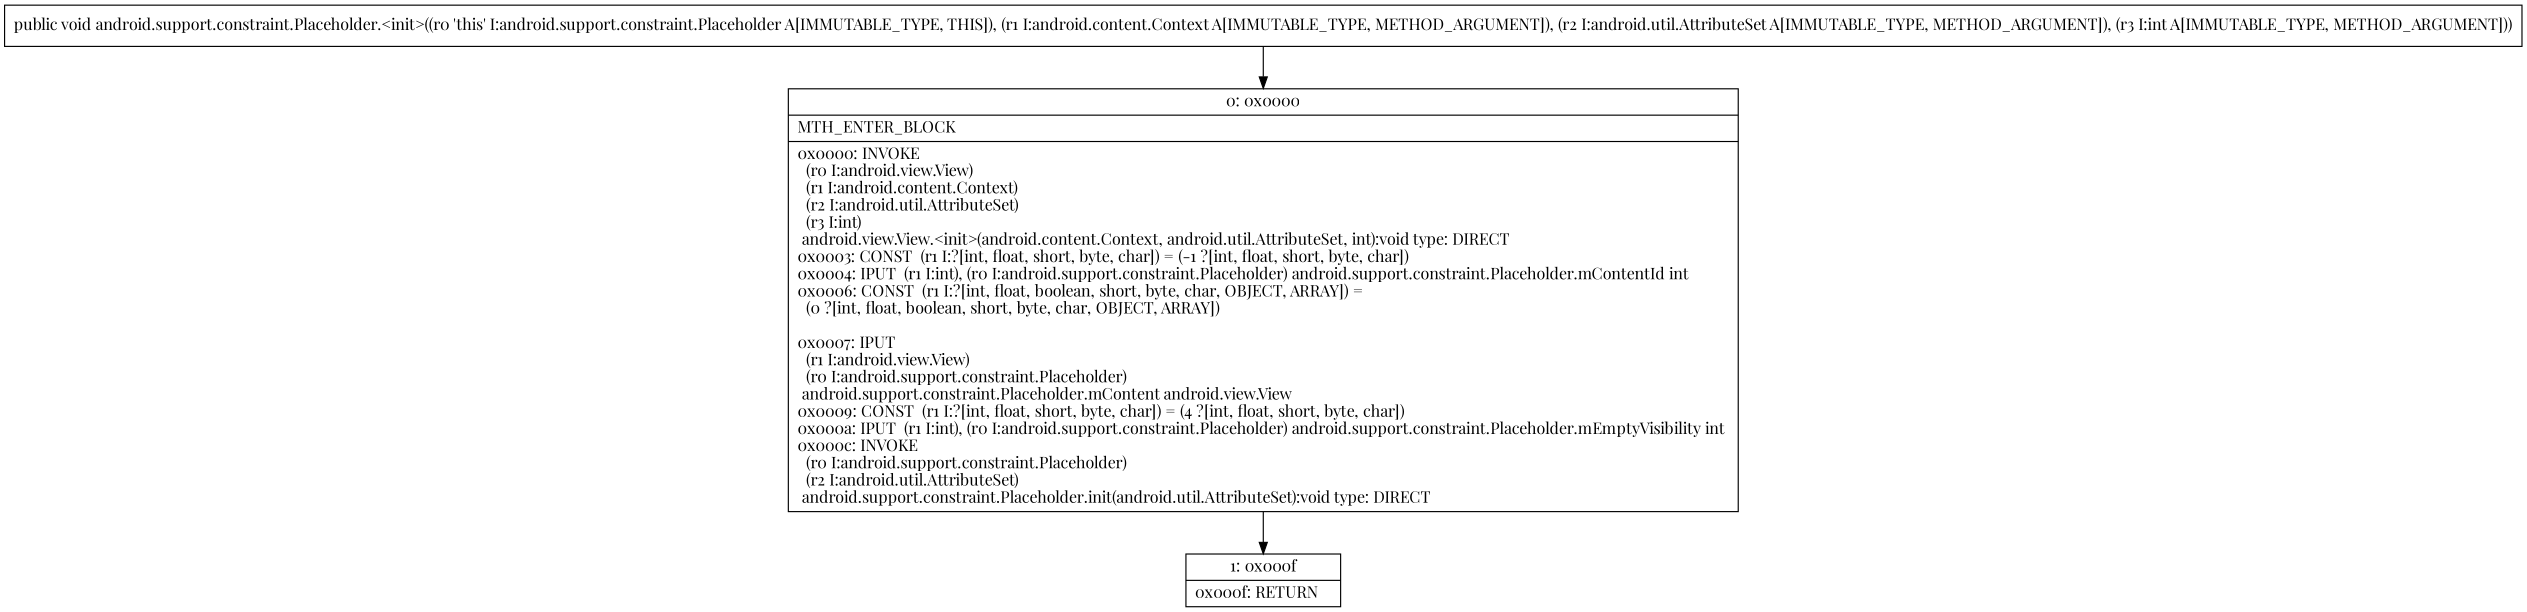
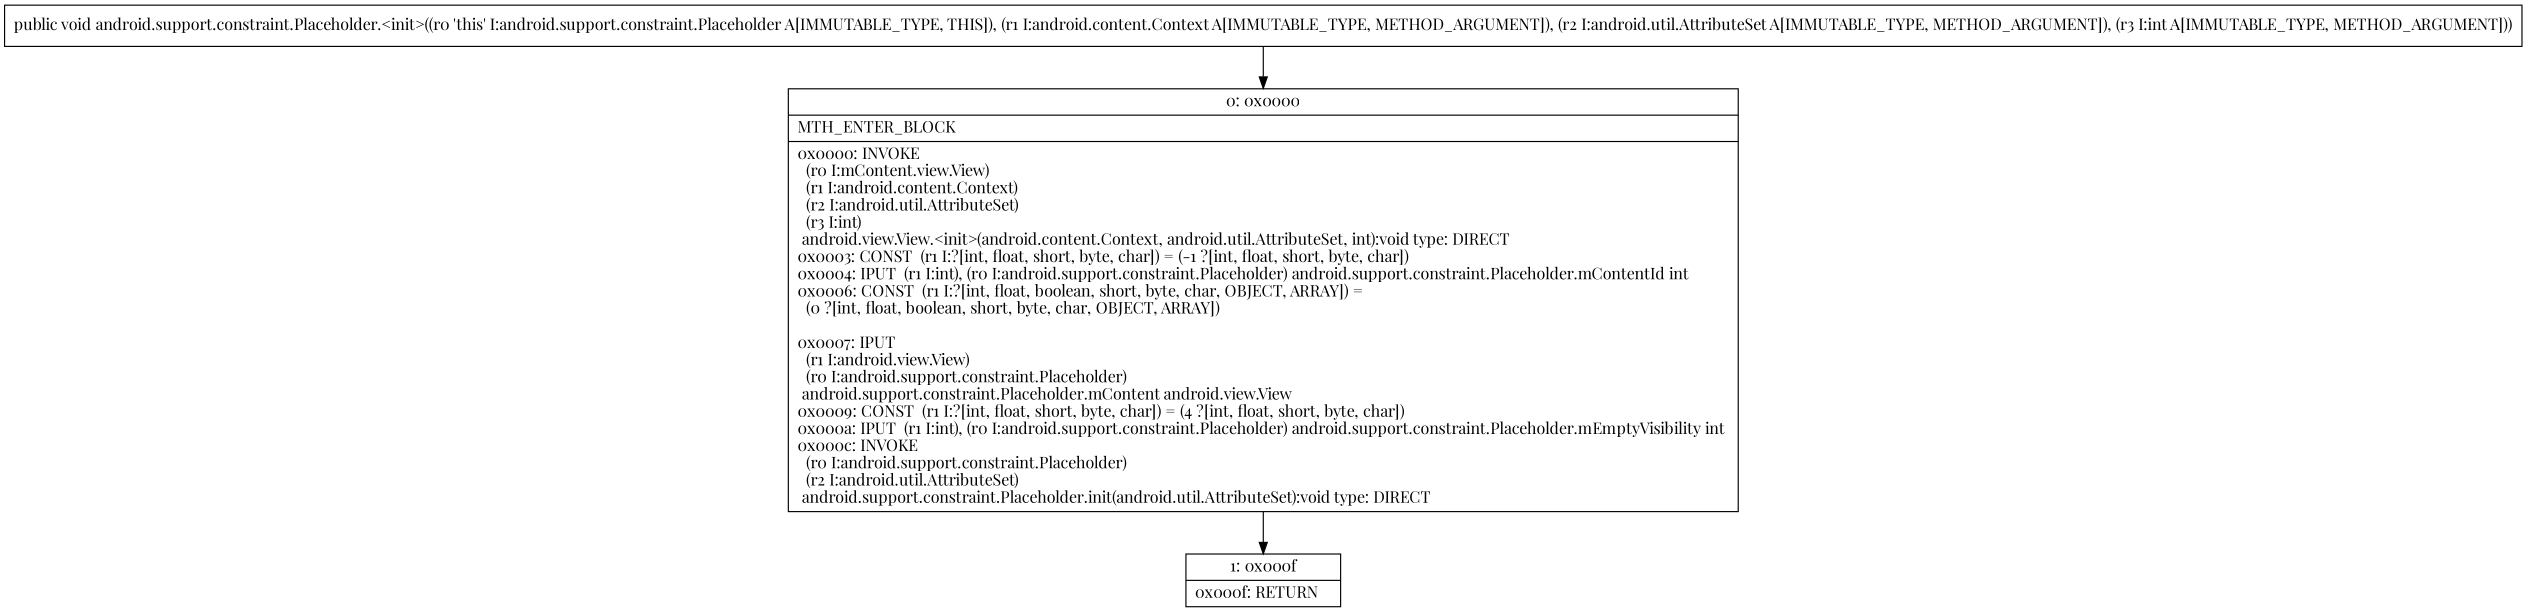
  digraph {
    fontname="Playfair Display"
    node [shape=record fontname="Playfair Display"]
    edge [fontname="Playfair Display"]
-   n1 [label="{0\:\ 0x0000|MTH_ENTER_BLOCK\l|0x0000: INVOKE  \l  (r0 I:android.view.View)\l  (r1 I:android.content.Context)\l  (r2 I:android.util.AttributeSet)\l  (r3 I:int)\l android.view.View.\<init\>(android.content.Context, android.util.AttributeSet, int):void type: DIRECT \l0x0003: CONST  (r1 I:?[int, float, short, byte, char]) = (\-1 ?[int, float, short, byte, char]) \l0x0004: IPUT  (r1 I:int), (r0 I:android.support.constraint.Placeholder) android.support.constraint.Placeholder.mContentId int \l0x0006: CONST  (r1 I:?[int, float, boolean, short, byte, char, OBJECT, ARRAY]) = \l  (0 ?[int, float, boolean, short, byte, char, OBJECT, ARRAY])\l \l0x0007: IPUT  \l  (r1 I:android.view.View)\l  (r0 I:android.support.constraint.Placeholder)\l android.support.constraint.Placeholder.mContent android.view.View \l0x0009: CONST  (r1 I:?[int, float, short, byte, char]) = (4 ?[int, float, short, byte, char]) \l0x000a: IPUT  (r1 I:int), (r0 I:android.support.constraint.Placeholder) android.support.constraint.Placeholder.mEmptyVisibility int \l0x000c: INVOKE  \l  (r0 I:android.support.constraint.Placeholder)\l  (r2 I:android.util.AttributeSet)\l android.support.constraint.Placeholder.init(android.util.AttributeSet):void type: DIRECT \l}"]
+   n1 [label="{0\:\ 0x0000|MTH_ENTER_BLOCK\l|0x0000: INVOKE  \l  (r0 I:mContent.view.View)\l  (r1 I:android.content.Context)\l  (r2 I:android.util.AttributeSet)\l  (r3 I:int)\l android.view.View.\<init\>(android.content.Context, android.util.AttributeSet, int):void type: DIRECT \l0x0003: CONST  (r1 I:?[int, float, short, byte, char]) = (\-1 ?[int, float, short, byte, char]) \l0x0004: IPUT  (r1 I:int), (r0 I:android.support.constraint.Placeholder) android.support.constraint.Placeholder.mContentId int \l0x0006: CONST  (r1 I:?[int, float, boolean, short, byte, char, OBJECT, ARRAY]) = \l  (0 ?[int, float, boolean, short, byte, char, OBJECT, ARRAY])\l \l0x0007: IPUT  \l  (r1 I:android.view.View)\l  (r0 I:android.support.constraint.Placeholder)\l android.support.constraint.Placeholder.mContent android.view.View \l0x0009: CONST  (r1 I:?[int, float, short, byte, char]) = (4 ?[int, float, short, byte, char]) \l0x000a: IPUT  (r1 I:int), (r0 I:android.support.constraint.Placeholder) android.support.constraint.Placeholder.mEmptyVisibility int \l0x000c: INVOKE  \l  (r0 I:android.support.constraint.Placeholder)\l  (r2 I:android.util.AttributeSet)\l android.support.constraint.Placeholder.init(android.util.AttributeSet):void type: DIRECT \l}"]
    n2 [label="{1\:\ 0x000f|0x000f: RETURN   \l}"]
    n3 [label="{public void android.support.constraint.Placeholder.\<init\>((r0 'this' I:android.support.constraint.Placeholder A[IMMUTABLE_TYPE, THIS]), (r1 I:android.content.Context A[IMMUTABLE_TYPE, METHOD_ARGUMENT]), (r2 I:android.util.AttributeSet A[IMMUTABLE_TYPE, METHOD_ARGUMENT]), (r3 I:int A[IMMUTABLE_TYPE, METHOD_ARGUMENT])) }"]
    n1 -> n2
    n3 -> n1
  }
